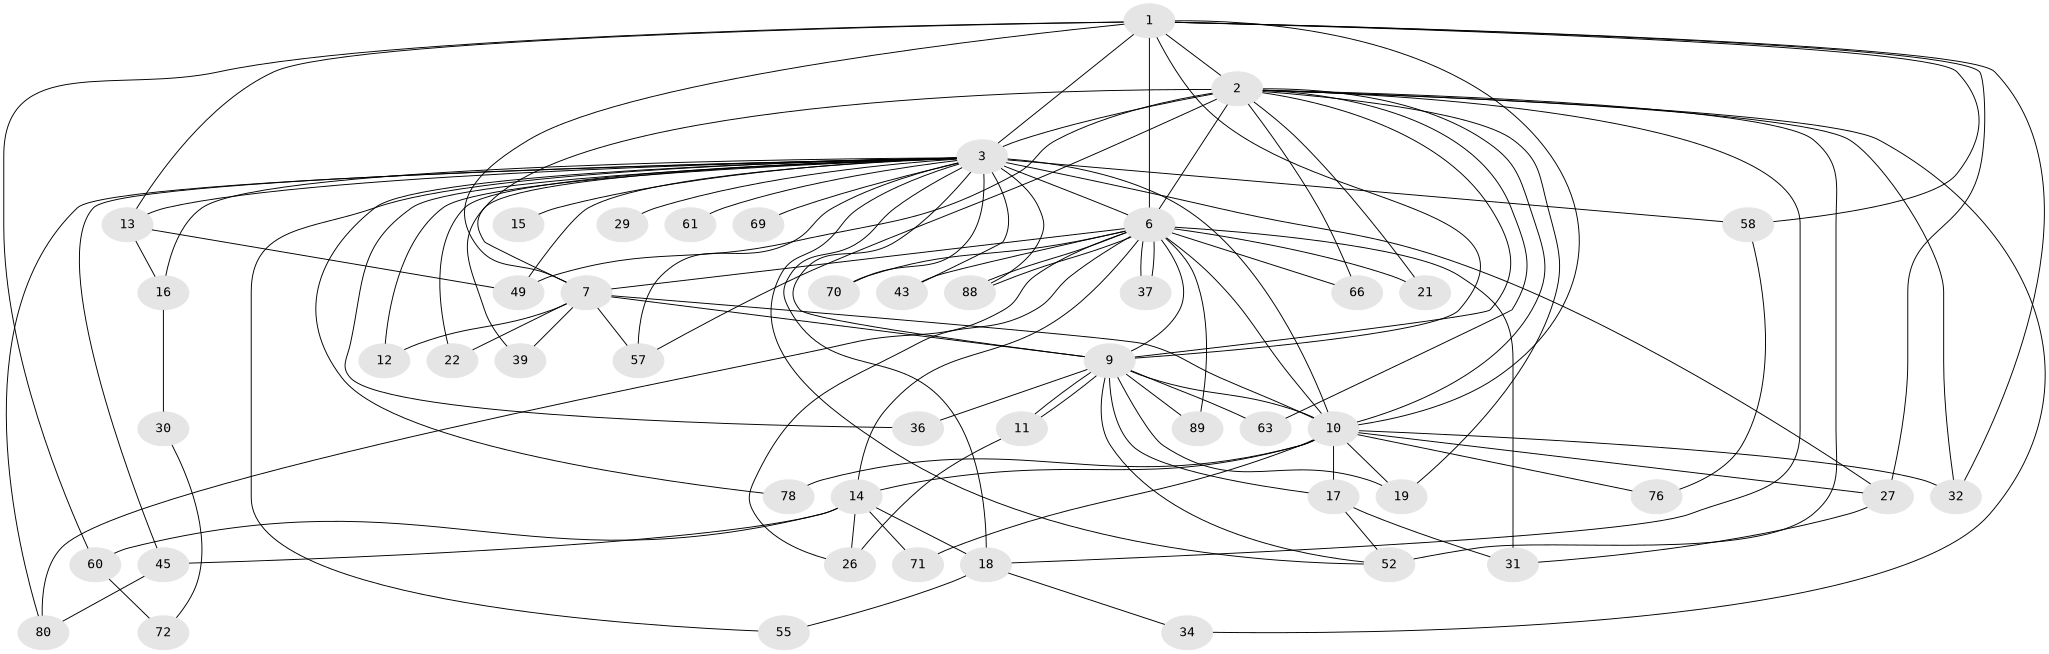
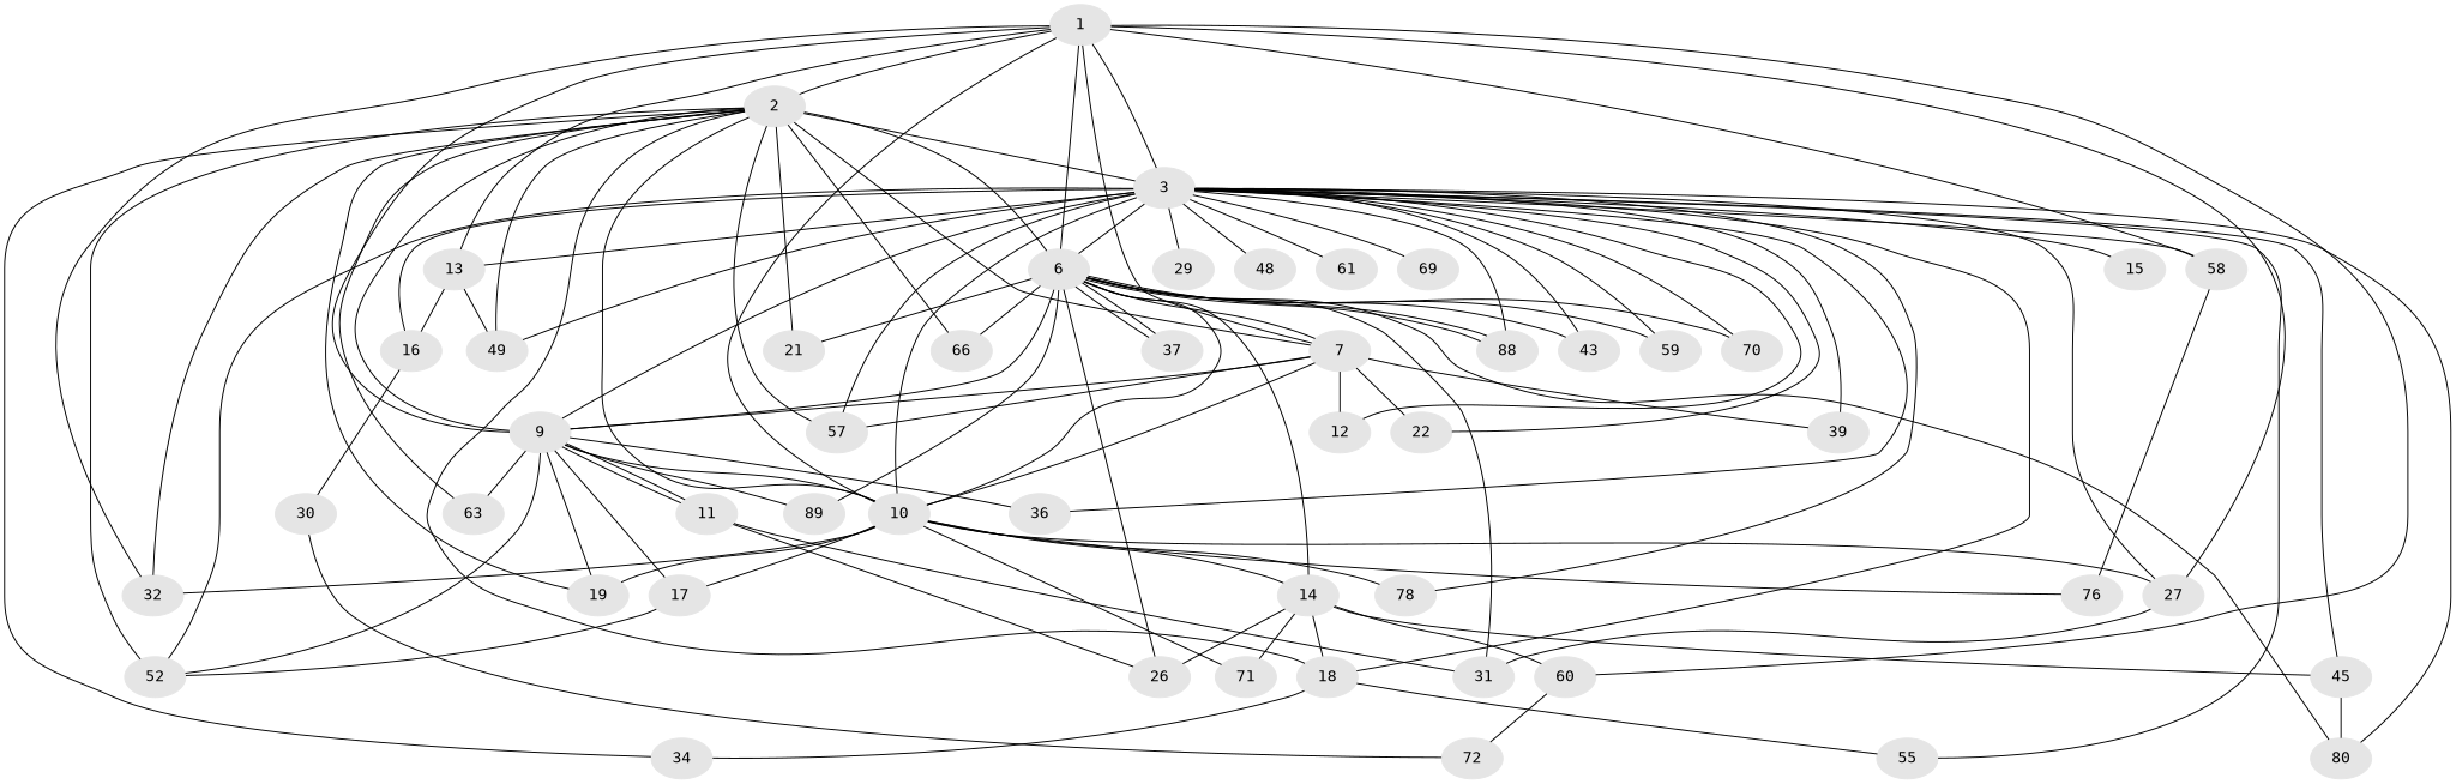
  graph {
    fontname="DejaVu Sans Mono"
    node [color=gray90 fontname="DejaVu Sans Mono" style=filled]
    edge [fontname="DejaVu Sans Mono"]
    2 [super="+94+46+41+23+35+38+5"]
    3 [super="+97+40+47+75+79+4"]
    6 [super="+53+73+33"]
    7 [super="+28"]
    9
    10 [super="+25"]
    32 [super="+65"]
    18
    19
    21 [super="+50"]
    34
    49 [super="+68"]
    52 [super="+77+81"]
    57 [super="+86"]
    63
    66
    1
    13
    27 [super="+61"]
    58 [super="+100"]
    60
    12
    15
    16
    22
    29
    36
    39
    43
    45
+   48
    55
+   59
    n34 [label=61]
    69
    70
    78
    80 [super="+93"]
    88
    14
    26
    31 [super="+42+51"]
    37
    89
    11
    17
    71
    76
    72
    30
    2 -- 3 [weight=10]
    2 -- 6 [weight=3]
    2 -- 7 [weight=3]
    2 -- 9 [weight=3]
    2 -- 10 [weight=3]
    2 -- 32
    2 -- 18
    2 -- 19
    2 -- 21
    2 -- 34
    2 -- 49
    2 -- 52 [weight=3]
    2 -- 57
    2 -- 63 [weight=2]
    2 -- 66
    3 -- 6 [weight=5]
    3 -- 9 [weight=3]
    3 -- 10 [weight=7]
    3 -- 18
    3 -- 49
    3 -- 52
    3 -- 57
    3 -- 13
    3 -- 27
    3 -- 58 [weight=2]
    3 -- 12
    3 -- 15 [weight=2]
    3 -- 16
    3 -- 22 [weight=2]
    3 -- 29 [weight=2]
    3 -- 36
    3 -- 39 [weight=2]
    3 -- 43
    3 -- 45
+   3 -- 48 [weight=3]
    3 -- 55
+   3 -- 59
    3 -- n34 [weight=2]
    3 -- 69 [weight=2]
    3 -- 70
    3 -- 78
    3 -- 80
    3 -- 88
    6 -- 7
    6 -- 9
    6 -- 10
    6 -- 21 [weight=2]
    6 -- 66
    6 -- 43
+   6 -- 59
    6 -- 70
    6 -- 80
    6 -- 88
    6 -- 88
    6 -- 14
    6 -- 26
    6 -- 31 [weight=2]
    6 -- 37
    6 -- 37
    6 -- 89
    7 -- 9
    7 -- 10
    7 -- 57
    7 -- 12
    7 -- 22
    7 -- 39
    9 -- 10 [weight=2]
    9 -- 19
    9 -- 52
    9 -- 63
    9 -- 36
    9 -- 89
    9 -- 11
    9 -- 11
    9 -- 17
    10 -- 32
    10 -- 19
    10 -- 27
    10 -- 78
    10 -- 14
    10 -- 17
    10 -- 71
    10 -- 76
    18 -- 34
    18 -- 55
    1 -- 2 [weight=3]
    1 -- 3 [weight=5]
    1 -- 6 [weight=2]
    1 -- 7
    1 -- 9
    1 -- 10
    1 -- 32
    1 -- 13
    1 -- 27
    1 -- 58
    1 -- 60
    13 -- 49
    13 -- 16
    27 -- 31
    58 -- 76
    60 -- 72
    16 -- 30
    45 -- 80
    14 -- 18
    14 -- 60
    14 -- 45
    14 -- 26
    14 -- 71
    11 -- 26
-   17 -- 31
+   11 -- 31
    17 -- 52
    30 -- 72
  }
